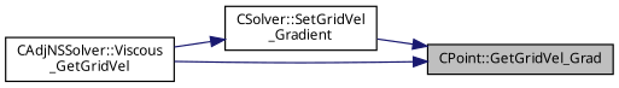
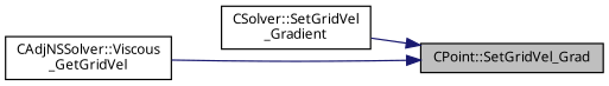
  digraph {
    fontname="Noto Sans"
    rankdir=RL
    node [color=black fillcolor=white fontname="Noto Sans" fontsize=10 shape=record style=filled]
    edge [color=midnightblue dir=back fontname="Noto Sans" fontsize=10 labelfontname=Helvetica labelfontsize=10 style=solid]
-   n1 [fillcolor=grey75 fontcolor=black height=0.2 label="CPoint::GetGridVel_Grad" width=0.4]
+   n1 [fillcolor=grey75 fontcolor=black height=0.2 label="CPoint::SetGridVel_Grad" width=0.4]
    n2 [height=0.2 label="CSolver::SetGridVel\l_Gradient" width=0.4]
    n3 [height=0.2 label="CAdjNSSolver::Viscous\l_GetGridVel" width=0.4]
    n1 -> n2
    n1 -> n3
-   n2 -> n3
  }
